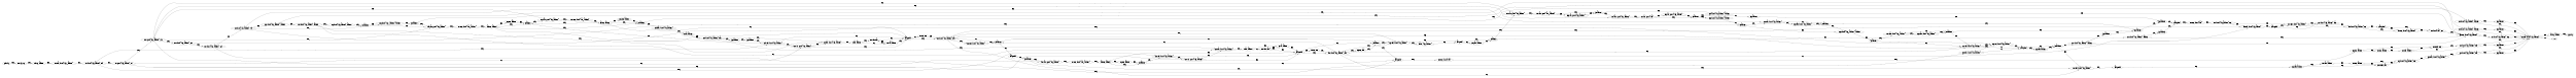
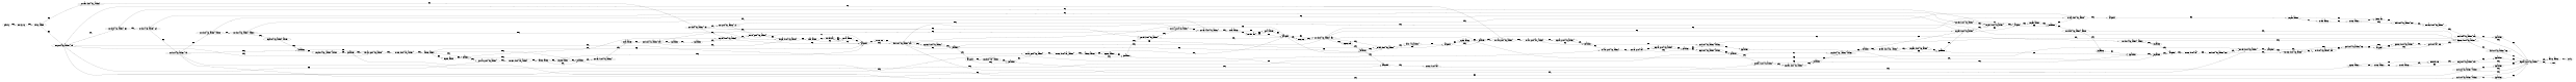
  digraph {
    rankdir=LR
    n1 [label="push rbp"]
    n2 [label="mov rbp , rsp"]
    n3 [label="sub rsp , address"]
    n4 [label="mov eax , dword [ rbp + address ]"]
    n5 [label="mov dword [ rbp - address ] , edi"]
    n6 [label="mov qword [ rbp - address ] , rsi"]
    n7 [label="mov edi , dword [ rbp - address ]"]
    n8 [label="mov edi , dword [ rbp - address ]"]
    n9 [label="mov qword [ rbp - address ] , rdx"]
    n10 [label="mov rsi , qword [ rbp - address ]"]
    n11 [label="mov rsi , qword [ rbp - address ]"]
    n12 [label="call symbol"]
    n13 [label="call symbol"]
    n14 [label="mov dword [ rbp - address ] , ecx"]
    n15 [label="mov rax , qword [ rbp - address ]"]
    n16 [label="mov rax , qword [ rbp - address ]"]
    n17 [label="mov rax , qword [ rbp - address ]"]
    n18 [label="mov rax , qword [ rbp - address ]"]
    n19 [label="mov rax , qword [ rbp - address ]"]
    n20 [label="mov eax , dword [ rbp - address ]"]
    n21 [label="mov eax , dword [ rbp - address ]"]
    n22 [label="mov dword [ rbp - address ] , r8d"]
    n23 [label="mov esi , dword [ rbp - address ]"]
    n24 [label="mov ecx , dword [ rax + address ]"]
    n25 [label="mov ecx , dword [ rax + address ]"]
    n26 [label="mov rax , qword [ rax + address ]"]
    n27 [label="mov ecx , dword [ rax + address ]"]
    n28 [label="mov rax , qword [ rax ]"]
    n29 [label="mov dword [ rbp - address ] , r9d"]
    n30 [label="mov edx , dword [ rbp - address ]"]
    n31 [label="call symbol"]
    n32 [label="mov dword [ rbp - address ] , address"]
    n33 [label="jne address"]
    n34 [label="je address"]
    n35 [label="mov eax , dword [ rbp - address ]"]
    n36 [label="mov dword [ rbp - address ] , address"]
    n37 [label="mov ecx , dword [ rbp - address ]"]
    n38 [label="cmp dword [ rbp + address ] , address"]
    n39 [label="cmp dword [ rbp + address ] , address"]
    n40 [label="cmp eax , dword [ rbp - address ]"]
    n41 [label="jne address"]
    n42 [label="cmp dword [ rbp - address ] , address"]
    n43 [label="mov dword [ rbp - address ] , ecx"]
    n44 [label="or eax , address"]
    n45 [label="or eax , address"]
    n46 [label="jne address"]
    n47 [label="and ecx , address"]
    n48 [label="mov dword [ rbp - address ] , address"]
    n49 [label="cmp ecx , address"]
    n50 [label="je address"]
    n51 [label="jne address"]
    n52 [label="xor ecx , ecx"]
    n53 [label="mov dword [ rbp - address ] , eax"]
    n54 [label="mov dword [ rbp - address ] , address"]
    n55 [label="mov eax , dword [ rbp - address ]"]
    n56 [label="and ecx , address"]
    n57 [label="jmp address"]
    n58 [label="mov eax , dword [ rbp - address ]"]
    n59 [label="add rsp , address"]
    n60 [label=retn]
    n61 [label="mov edx , eax"]
    n62 [label="mov al , address"]
    n63 [label="cmp ecx , dword [ rbp - address ]"]
    n64 [label="jle address"]
    n65 [label="mov edi , dword [ rbp - address ]"]
    n66 [label="mov edi , dword [ rbp - address ]"]
    n67 [label="mov edi , dword [ rbp - address ]"]
    n68 [label="mov edi , dword [ rbp - address ]"]
    n69 [label="call symbol"]
    n70 [label="lea rsi , [ rbp - address ]"]
    n71 [label="call symbol"]
    n72 [label="call symbol"]
    n73 [label="call symbol"]
+   n74 [label="cmp dword [ rax ] , address"]
    n75 [label="jne address"]
    n76 [label="cmp eax , address"]
    n77 [label="je address"]
    n78 [label="call symbol"]
    n79 [label="cmp ecx , address"]
    n80 [label="jmp address"]
    n81 [label="or eax , address"]
    n82 [label="mov dword [ rbp - address ] , eax"]
    n83 [label="pop rbp"]
    n84 [label="mov dword [ rbp - address ] , address"]
    n85 [label="jmp address"]
    n86 [label="cmp rax , qword [ rbp - address ]"]
    n87 [label="jne address"]
    n88 [label="call symbol"]
    n89 [label="mov ecx , dword [ rax ]"]
    n90 [label="cmp ecx , address"]
    n91 [label="and ecx , address"]
    n92 [label="jmp address"]
    n93 [label="jmp address"]
    n94 [label="mov dword [ rbp - address ] , address"]
    n95 [label="jmp address"]
    n96 [label="jmp address"]
    n97 [label="cmp rax , qword [ rbp - address ]"]
    n98 [label="je address"]
    n99 [label="mov ecx , dword [ rax ]"]
    n100 [label="mov dword [ rbp - address ] , ecx"]
    n101 [label="mov ecx , address"]
    n102 [label="cmove edx , ecx"]
    n103 [label="mov edx , address"]
    n104 [label="mov dword [ rbp - address ] , edx"]
    n105 [label="jmp address"]
    n106 [label="cmp ecx , address"]
    n107 [label="jne address"]
    n108 [label="xor ecx , ecx"]
    n109 [label="mov dword [ rbp - address ] , eax"]
    n110 [label="jle address"]
    n111 [label="cmp dword [ rbp - address ] , address"]
    n112 [label="mov ecx , dword [ rbp - address ]"]
    n113 [label="mov dword [ rbp - address ] , eax"]
    n114 [label="mov dword [ rbp - address ] , ecx"]
    n115 [label="call symbol"]
    n116 [label="mov ecx , dword [ rbp - address ]"]
    n117 [label="mov dword [ rax ] , ecx"]
    n118 [label="mov edx , eax"]
    n119 [label="mov al , address"]
    n120 [label="cmp ecx , eax"]
    n121 [label="je address"]
    n122 [label="mov eax , dword [ rbp + address ]"]
    n123 [label="jmp address"]
    n124 [label="cmp eax , dword [ rbp - address ]"]
    n125 [label="jne address"]
    n126 [label="cmp eax , address"]
    n127 [label="jne address"]
    n128 [label="mov dword [ rbp - address ] , address"]
    n129 [label="jmp address"]
    n130 [label="cmp eax , address"]
    n131 [label="mov eax , address"]
-   n132 [label="cmove ecx , eax"]
+   n132 [label="jne ecx , eax"]
    n133 [label="mov ecx , address"]
    n134 [label="mov dword [ rbp - address ] , ecx"]
    n135 [label="mov eax , dword [ rbp - address ]"]
    n136 [label="mov dword [ rbp - address ] , eax"]
    n137 [label="jmp address"]
    n1 -> n2 [label=CFG]
    n2 -> n3 [label=CFG]
    n3 -> n4 [label=CFG]
    n4 -> n5 [label=CFG]
    n5 -> n6 [label=CFG]
    n5 -> n7 [label=DFG]
    n5 -> n8 [label=DFG]
-   n6 -> n9 [label=CFG]
+   n3 -> n9 [label=CFG]
    n6 -> n10 [label=DFG]
    n6 -> n11 [label=DFG]
    n7 -> n10 [label=CFG]
    n7 -> n12 [label=DFG]
    n8 -> n11 [label=CFG]
    n8 -> n13 [label=DFG]
    n9 -> n14 [label=CFG]
    n9 -> n15 [label=DFG]
    n9 -> n16 [label=DFG]
    n9 -> n17 [label=DFG]
    n9 -> n18 [label=DFG]
    n9 -> n19 [label=DFG]
    n10 -> n12 [label=DFG]
    n10 -> n20 [label=CFG]
    n11 -> n13 [label=DFG]
    n11 -> n21 [label=CFG]
    n12 -> n52 [label=CFG]
    n12 -> n53 [label=DFG]
    n13 -> n108 [label=CFG]
    n13 -> n109 [label=DFG]
    n13 -> n110 [label=DFG]
    n14 -> n22 [label=CFG]
    n14 -> n23 [label=DFG]
    n15 -> n24 [label=DFG]
    n16 -> n25 [label=DFG]
    n17 -> n26 [label=DFG]
    n18 -> n27 [label=DFG]
    n19 -> n28 [label=DFG]
    n20 -> n44 [label=DFG]
    n21 -> n45 [label=DFG]
    n22 -> n29 [label=CFG]
    n22 -> n30 [label=DFG]
    n23 -> n31 [label=DFG]
    n24 -> n47 [label=DFG]
    n25 -> n56 [label=DFG]
    n26 -> n86 [label=CFG]
    n26 -> n87 [label=DFG]
    n27 -> n91 [label=DFG]
    n28 -> n97 [label=CFG]
    n28 -> n98 [label=DFG]
    n29 -> n32 [label=CFG]
    n29 -> n33 [label=DFG]
    n29 -> n34 [label=DFG]
    n29 -> n35 [label=DFG]
    n30 -> n23 [label=CFG]
    n30 -> n31 [label=DFG]
    n31 -> n126 [label=CFG]
    n31 -> n127 [label=DFG]
    n32 -> n36 [label=CFG]
    n32 -> n37 [label=DFG]
    n33 -> n15 [label=CFG]
    n33 -> n38 [label=CFG]
    n34 -> n35 [label=CFG]
    n34 -> n39 [label=CFG]
    n35 -> n40 [label=CFG]
    n35 -> n41 [label=DFG]
    n36 -> n20 [label=DFG]
    n36 -> n21 [label=DFG]
    n36 -> n42 [label=CFG]
    n37 -> n43 [label=DFG]
    n38 -> n46 [label=CFG]
    n39 -> n121 [label=CFG]
    n40 -> n41 [label=CFG]
    n41 -> n39 [label=CFG]
    n41 -> n123 [label=CFG]
    n42 -> n33 [label=CFG]
    n43 -> n58 [label=DFG]
    n44 -> n61 [label=DFG]
    n44 -> n62 [label=DFG]
    n45 -> n118 [label=DFG]
    n45 -> n119 [label=DFG]
    n46 -> n15 [label=CFG]
    n46 -> n48 [label=CFG]
    n47 -> n12 [label=DFG]
    n47 -> n49 [label=CFG]
    n47 -> n50 [label=DFG]
    n47 -> n51 [label=DFG]
    n48 -> n57 [label=CFG]
    n48 -> n58 [label=DFG]
    n49 -> n50 [label=CFG]
    n50 -> n7 [label=CFG]
    n50 -> n16 [label=CFG]
    n51 -> n54 [label=CFG]
    n51 -> n55 [label=CFG]
    n52 -> n53 [label=CFG]
    n53 -> n63 [label=CFG]
    n53 -> n64 [label=DFG]
    n53 -> n65 [label=DFG]
    n53 -> n66 [label=DFG]
    n53 -> n67 [label=DFG]
    n53 -> n68 [label=DFG]
    n54 -> n58 [label=DFG]
    n54 -> n80 [label=CFG]
    n55 -> n81 [label=CFG]
    n56 -> n12 [label=DFG]
    n56 -> n50 [label=DFG]
    n56 -> n51 [label=DFG]
    n56 -> n79 [label=CFG]
    n57 -> n58 [label=CFG]
    n58 -> n59 [label=CFG]
    n58 -> n60 [label=DFG]
    n59 -> n83 [label=CFG]
    n61 -> n12 [label=DFG]
    n61 -> n62 [label=CFG]
    n62 -> n12 [label=CFG]
    n62 -> n61 [label=DFG]
    n63 -> n64 [label=CFG]
    n64 -> n65 [label=CFG]
    n64 -> n69 [label=CFG]
    n65 -> n70 [label=CFG]
    n65 -> n71 [label=DFG]
    n66 -> n72 [label=DFG]
    n67 -> n23 [label=CFG]
    n67 -> n31 [label=DFG]
    n68 -> n73 [label=DFG]
+   n69 -> n74 [label=CFG]
    n69 -> n75 [label=DFG]
    n70 -> n71 [label=DFG]
    n71 -> n76 [label=CFG]
    n71 -> n77 [label=DFG]
    n72 -> n112 [label=CFG]
    n72 -> n113 [label=DFG]
    n73 -> n130 [label=DFG]
+   n74 -> n75 [label=CFG]
    n75 -> n18 [label=CFG]
    n75 -> n78 [label=CFG]
    n76 -> n77 [label=CFG]
    n77 -> n17 [label=CFG]
    n77 -> n84 [label=CFG]
    n78 -> n89 [label=DFG]
    n79 -> n51 [label=CFG]
    n80 -> n58 [label=CFG]
    n81 -> n82 [label=CFG]
    n82 -> n20 [label=DFG]
    n82 -> n21 [label=DFG]
    n82 -> n92 [label=CFG]
    n84 -> n37 [label=DFG]
    n84 -> n85 [label=CFG]
    n85 -> n88 [label=CFG]
    n86 -> n87 [label=CFG]
    n87 -> n19 [label=CFG]
    n87 -> n94 [label=CFG]
    n88 -> n99 [label=DFG]
    n89 -> n90 [label=DFG]
    n90 -> n101 [label=CFG]
    n90 -> n102 [label=DFG]
    n91 -> n13 [label=DFG]
    n91 -> n106 [label=CFG]
    n91 -> n107 [label=DFG]
    n92 -> n93 [label=CFG]
    n93 -> n7 [label=CFG]
    n94 -> n37 [label=DFG]
    n94 -> n95 [label=CFG]
    n95 -> n96 [label=CFG]
    n96 -> n88 [label=CFG]
    n97 -> n98 [label=CFG]
    n98 -> n94 [label=CFG]
    n98 -> n111 [label=CFG]
    n99 -> n100 [label=DFG]
    n100 -> n66 [label=CFG]
    n100 -> n112 [label=DFG]
    n101 -> n103 [label=CFG]
    n102 -> n104 [label=CFG]
    n103 -> n102 [label=CFG]
    n103 -> n104 [label=CFG]
    n104 -> n58 [label=DFG]
    n104 -> n105 [label=CFG]
    n105 -> n58 [label=CFG]
    n106 -> n107 [label=CFG]
    n107 -> n8 [label=CFG]
    n107 -> n78 [label=CFG]
    n108 -> n109 [label=CFG]
    n109 -> n64 [label=DFG]
    n109 -> n65 [label=DFG]
    n109 -> n66 [label=DFG]
    n109 -> n67 [label=DFG]
    n109 -> n68 [label=DFG]
    n109 -> n120 [label=CFG]
    n110 -> n65 [label=CFG]
    n110 -> n78 [label=CFG]
    n111 -> n34 [label=CFG]
    n112 -> n113 [label=CFG]
    n112 -> n114 [label=DFG]
    n113 -> n114 [label=CFG]
    n114 -> n115 [label=CFG]
    n114 -> n116 [label=DFG]
    n115 -> n116 [label=CFG]
    n115 -> n117 [label=DFG]
    n116 -> n117 [label=DFG]
    n117 -> n37 [label=CFG]
    n118 -> n13 [label=DFG]
    n118 -> n119 [label=CFG]
    n119 -> n13 [label=CFG]
    n119 -> n118 [label=DFG]
    n120 -> n110 [label=CFG]
    n121 -> n67 [label=CFG]
    n121 -> n122 [label=CFG]
    n122 -> n124 [label=CFG]
    n122 -> n125 [label=DFG]
    n123 -> n96 [label=CFG]
    n124 -> n125 [label=CFG]
    n125 -> n67 [label=CFG]
    n125 -> n123 [label=CFG]
    n126 -> n127 [label=CFG]
    n127 -> n68 [label=CFG]
    n127 -> n128 [label=CFG]
    n128 -> n37 [label=DFG]
    n128 -> n129 [label=CFG]
    n129 -> n123 [label=CFG]
    n130 -> n131 [label=CFG]
    n130 -> n132 [label=DFG]
    n131 -> n133 [label=CFG]
    n132 -> n134 [label=DFG]
    n133 -> n132 [label=CFG]
    n133 -> n134 [label=DFG]
    n134 -> n135 [label=DFG]
    n135 -> n136 [label=DFG]
    n136 -> n58 [label=DFG]
    n136 -> n137 [label=CFG]
    n137 -> n58 [label=CFG]
  }
